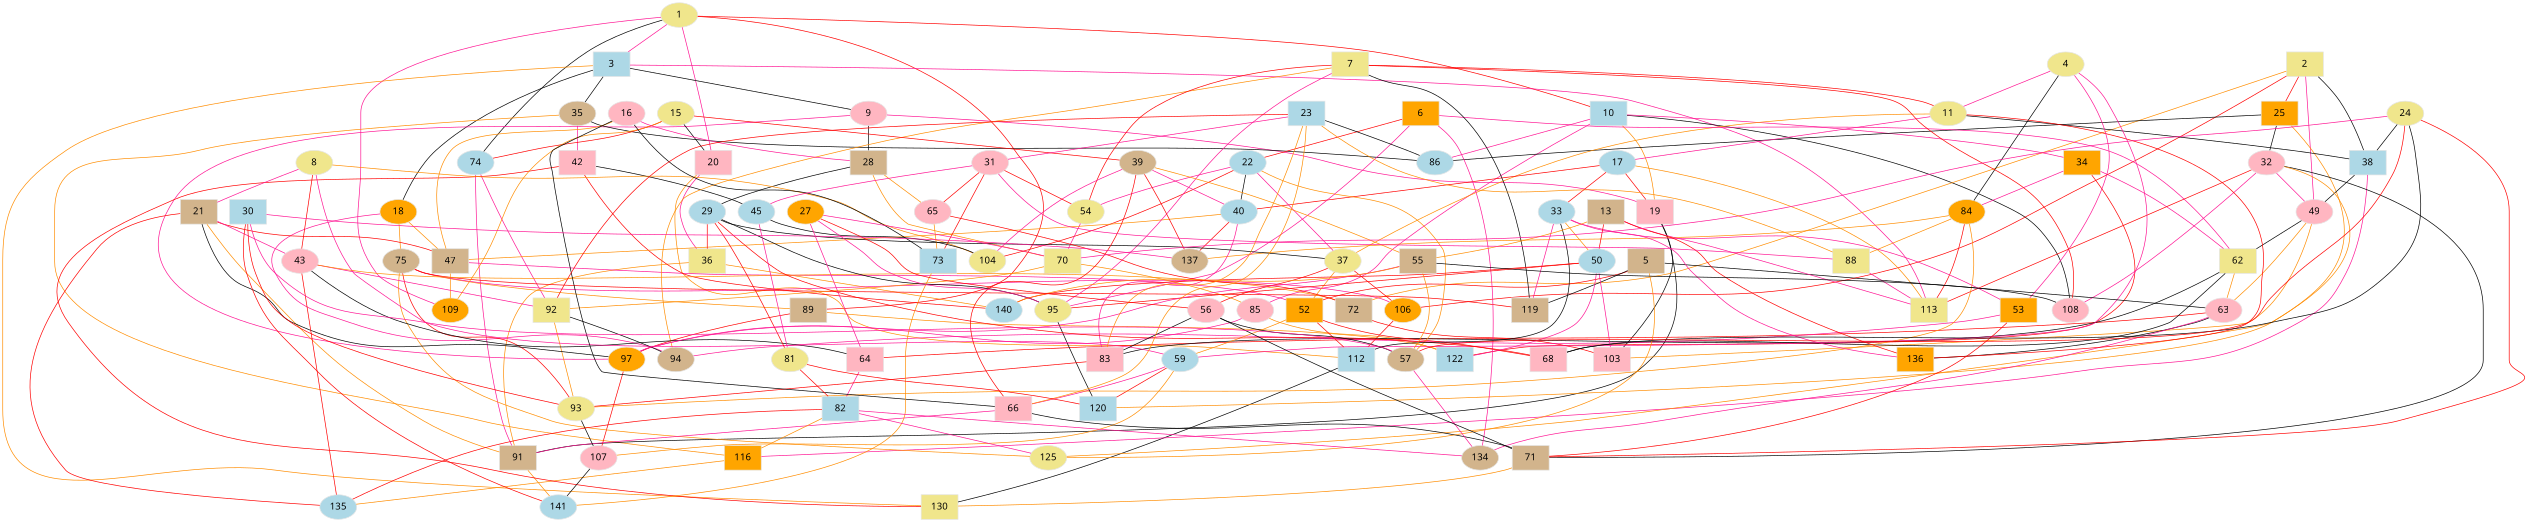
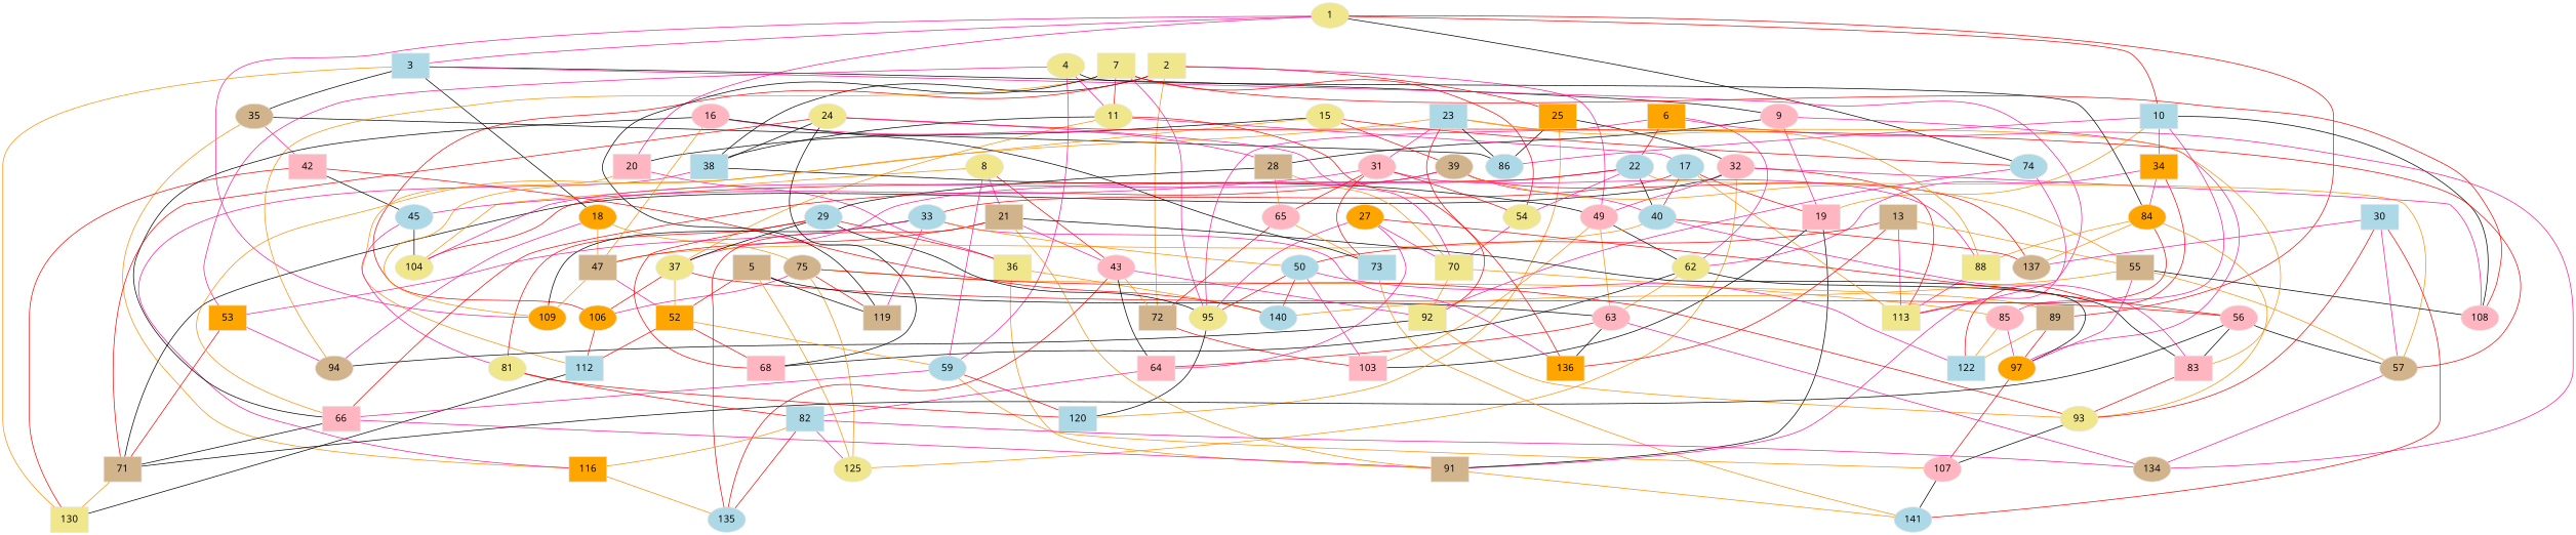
  graph {
    fontname="Noto Sans"
    node [color=gray90 fillcolor=lightblue fontname="Noto Sans" shape=ellipse style=filled]
    edge [color=deeppink fontname="Noto Sans"]
    1 [fillcolor=khaki super="+26"]
    3 [shape=box super="+44"]
    10 [shape=box super="+14"]
    20 [fillcolor=lightpink shape=box]
    74
    89 [fillcolor=tan shape=box]
    109 [fillcolor=orange]
    9 [fillcolor=lightpink super="+110"]
    18 [fillcolor=orange]
    35 [fillcolor=tan]
    113 [fillcolor=khaki shape=box super="+123"]
    130 [fillcolor=khaki shape=box]
    108 [fillcolor=lightpink]
    19 [fillcolor=lightpink shape=box super="+48"]
    34 [fillcolor=orange shape=box]
    85 [fillcolor=lightpink]
    86
    36 [fillcolor=khaki shape=box]
    112 [shape=box]
    91 [fillcolor=tan shape=box super="+105"]
    92 [fillcolor=khaki shape=box super="+128"]
    97 [fillcolor=orange super="+101"]
    122 [shape=box]
    2 [fillcolor=khaki shape=box super="+12"]
    25 [fillcolor=orange shape=box]
    38 [shape=box super="+67"]
    49 [fillcolor=lightpink super="+96"]
    72 [fillcolor=tan shape=box]
    106 [fillcolor=orange]
    32 [fillcolor=lightpink super="+46"]
    120 [shape=box]
    116 [fillcolor=orange shape=box]
    63 [fillcolor=lightpink super="+87"]
-   62 [fillcolor=khaki shape=box super="+117"]
+   62 [fillcolor=khaki super="+117"]
    103 [fillcolor=lightpink shape=box]
    28 [fillcolor=tan shape=box super="+121"]
    94 [fillcolor=tan]
    47 [fillcolor=tan shape=box super="+126"]
    75 [fillcolor=tan super="+139"]
    42 [fillcolor=lightpink shape=box]
    11 [fillcolor=khaki super="+132"]
    17 [super="+115"]
    37 [fillcolor=khaki super="+58"]
    136 [fillcolor=orange shape=box]
    4 [fillcolor=khaki]
    53 [fillcolor=orange shape=box]
    59 [super="+102"]
    84 [fillcolor=orange super="+114"]
    71 [fillcolor=tan shape=box super="+142"]
    66 [fillcolor=lightpink shape=box super="+138"]
    107 [fillcolor=lightpink]
    88 [fillcolor=khaki shape=box]
    93 [fillcolor=khaki super="+111"]
    137 [fillcolor=tan]
    52 [fillcolor=orange shape=box super="+76"]
    68 [fillcolor=lightpink shape=box]
    5 [fillcolor=tan shape=box]
    119 [fillcolor=tan shape=box]
    125 [fillcolor=khaki]
    134 [fillcolor=tan]
    64 [fillcolor=lightpink shape=box]
    22 [super="+77"]
    54 [fillcolor=khaki]
    104 [fillcolor=khaki]
    40 [super="+61"]
    57 [fillcolor=tan super="+131"]
    6 [fillcolor=orange shape=box]
    95 [fillcolor=khaki super="+127"]
    83 [fillcolor=lightpink shape=box super="+99"]
    7 [fillcolor=khaki shape=box super="+133"]
    70 [fillcolor=khaki shape=box super="+78"]
    21 [fillcolor=tan shape=box super="+100"]
    43 [fillcolor=lightpink super="+124"]
    135
    8 [fillcolor=khaki]
    29 [super="+60"]
    65 [fillcolor=lightpink]
    33 [super="+41"]
    56 [fillcolor=lightpink super="+79"]
    50 [super="+69"]
    140
    13 [fillcolor=tan shape=box]
    55 [fillcolor=tan shape=box super="+90"]
    15 [fillcolor=khaki]
    39 [fillcolor=tan super="+118"]
    16 [fillcolor=lightpink]
    73 [shape=box]
    141
    24 [fillcolor=khaki super="+129"]
    23 [shape=box super="+51"]
    31 [fillcolor=lightpink super="+80"]
    45
    27 [fillcolor=orange]
    82 [shape=box super="+98"]
    81 [fillcolor=khaki]
    30 [shape=box]
    1 -- 3
    1 -- 10 [color=red]
    1 -- 20
    1 -- 74 [color=black]
    1 -- 89 [color=red]
    1 -- 109
    3 -- 9 [color=black]
    3 -- 18 [color=black]
    3 -- 35 [color=black]
    3 -- 113
    3 -- 130 [color=darkorange]
    10 -- 108 [color=black]
    10 -- 19 [color=darkorange]
    10 -- 34
    10 -- 85
    10 -- 86
    20 -- 36
    20 -- 112 [color=darkorange]
    74 -- 91
    74 -- 92
    89 -- 97 [color=red]
    89 -- 122 [color=darkorange]
    9 -- 19 [weight=2]
    9 -- 97
    9 -- 28 [color=black weight=2]
    18 -- 94
    18 -- 47 [color=darkorange]
    18 -- 75 [color=darkorange]
    35 -- 86 [color=black]
    35 -- 116 [color=darkorange]
    35 -- 42
    19 -- 91 [color=black]
    19 -- 103 [color=black]
    34 -- 122 [color=red]
    34 -- 62
    34 -- 84
    85 -- 97
    85 -- 122 [color=darkorange]
    36 -- 91 [color=darkorange]
    36 -- 140 [color=darkorange]
    112 -- 130 [color=black]
    91 -- 141 [color=darkorange]
    92 -- 94 [color=black]
    92 -- 93 [color=darkorange]
    97 -- 107 [color=red]
    2 -- 25 [color=red]
    2 -- 38 [color=black weight=2]
    2 -- 49
    2 -- 72 [color=darkorange]
    2 -- 106 [color=red]
    25 -- 86 [color=black]
    25 -- 32 [color=black]
    25 -- 120 [color=darkorange]
    38 -- 49 [color=black]
    38 -- 116
    49 -- 63 [color=darkorange]
    49 -- 62 [color=black]
    49 -- 103 [color=darkorange]
    72 -- 103 [color=red]
    106 -- 112 [color=red]
    32 -- 113 [color=red]
    32 -- 108
    32 -- 49
    32 -- 71 [color=black]
    32 -- 125 [color=darkorange]
    116 -- 135 [color=darkorange]
    63 -- 136 [color=black]
    63 -- 134
    63 -- 64 [color=red]
    62 -- 63 [color=darkorange]
    62 -- 68 [color=black]
    62 -- 83 [color=black]
    28 -- 70 [color=darkorange]
    28 -- 29 [color=black]
    28 -- 65 [color=darkorange]
    47 -- 109 [color=darkorange]
    47 -- 52
    75 -- 89 [color=darkorange]
    75 -- 106
    75 -- 93 [color=red]
    75 -- 119 [color=red]
    75 -- 125 [color=darkorange]
    42 -- 130 [color=red]
    42 -- 140 [color=red]
    42 -- 45 [color=black]
    11 -- 38 [color=black]
    11 -- 17
    11 -- 37 [color=darkorange]
    11 -- 136 [color=red]
    17 -- 113 [color=darkorange]
    17 -- 19 [color=red]
    17 -- 40 [color=red]
    17 -- 33 [color=red]
    37 -- 106 [color=red]
    37 -- 52 [color=darkorange]
    37 -- 56 [color=red]
    4 -- 11
    4 -- 53
    4 -- 59
    4 -- 84 [color=black]
    53 -- 94
    53 -- 71 [color=red]
    59 -- 120 [color=red]
    59 -- 66
    59 -- 107 [color=darkorange]
    84 -- 113 [color=red]
    84 -- 88 [color=darkorange]
    84 -- 93 [color=darkorange]
    84 -- 137 [color=darkorange]
    71 -- 130 [color=darkorange]
    66 -- 91
    66 -- 71 [color=black]
    107 -- 141 [color=black]
    88 -- 113
    93 -- 107 [color=black]
    52 -- 112 [color=red]
    52 -- 59 [color=darkorange]
    52 -- 68 [color=red]
    5 -- 63 [color=black]
    5 -- 52 [color=red]
    5 -- 119 [color=black]
    5 -- 125 [color=darkorange]
    64 -- 82
    22 -- 37
    22 -- 54
    22 -- 104 [color=red]
    22 -- 40 [color=black]
    22 -- 57 [color=darkorange]
    54 -- 70
    40 -- 47 [color=darkorange]
    40 -- 137 [color=red]
    40 -- 83
    57 -- 134
    6 -- 62
    6 -- 134
    6 -- 22 [color=red]
    6 -- 95
    95 -- 120 [color=black]
    83 -- 93 [color=red]
    7 -- 108 [color=red]
    7 -- 94 [color=darkorange]
    7 -- 11 [color=red]
    7 -- 119 [color=black]
    7 -- 54 [color=red]
    7 -- 95
    70 -- 85 [color=darkorange]
    70 -- 92 [color=darkorange]
    21 -- 91 [color=darkorange]
    21 -- 97 [color=black]
    21 -- 47 [color=red]
    21 -- 43
    21 -- 135 [color=red]
    43 -- 92
    43 -- 72 [color=darkorange]
    43 -- 64 [color=black]
    43 -- 135 [color=red]
    8 -- 59
    8 -- 104 [color=darkorange]
    8 -- 21
    8 -- 43 [color=red]
    29 -- 36 [color=red]
    29 -- 37 [color=black]
    29 -- 68 [color=red]
    29 -- 95 [color=black]
    29 -- 81 [color=red]
    65 -- 72 [color=red]
    65 -- 73 [color=darkorange]
-   33 -- 112 [color=black]
+   33 -- 109 [color=black]
    33 -- 136
    33 -- 53
    33 -- 119
    33 -- 50 [color=darkorange]
    56 -- 71 [color=black]
    56 -- 57 [color=black]
    56 -- 83 [color=black weight=2]
    50 -- 122
    50 -- 103
    50 -- 95 [color=red]
    50 -- 140 [color=red]
    13 -- 113
    13 -- 136 [color=red]
    13 -- 50 [color=red]
    13 -- 55 [color=darkorange]
    55 -- 108 [color=black]
    55 -- 97
    55 -- 57 [color=darkorange]
    55 -- 140 [color=darkorange]
    15 -- 20 [color=black]
    15 -- 74 [color=red]
    15 -- 109 [color=darkorange]
    15 -- 39 [color=red]
    39 -- 66 [color=red]
    39 -- 137 [color=red]
    39 -- 104
    39 -- 40
    39 -- 55 [color=darkorange]
    16 -- 28
    16 -- 47 [color=darkorange]
    16 -- 66 [color=black]
    16 -- 73 [color=black]
    73 -- 141 [color=darkorange]
    24 -- 38 [color=black]
    24 -- 71 [color=red]
    24 -- 68 [color=black]
    24 -- 57 [color=red]
    24 -- 70
    23 -- 86 [color=black]
    23 -- 92 [color=red]
    23 -- 66 [color=darkorange]
    23 -- 88 [color=darkorange]
    23 -- 83 [color=darkorange]
    23 -- 31
    31 -- 88
    31 -- 54 [color=red]
    31 -- 65 [color=red]
    31 -- 73 [color=red]
    31 -- 45
    45 -- 104 [color=black]
    45 -- 81
    27 -- 64
    27 -- 95
    27 -- 70
    27 -- 56 [color=red]
    82 -- 116 [color=darkorange]
    82 -- 125
    82 -- 134
    82 -- 135 [color=red]
    81 -- 120 [color=red]
    81 -- 82 [color=red]
    30 -- 93 [color=red]
    30 -- 137
    30 -- 57
    30 -- 141 [color=red]
  }
